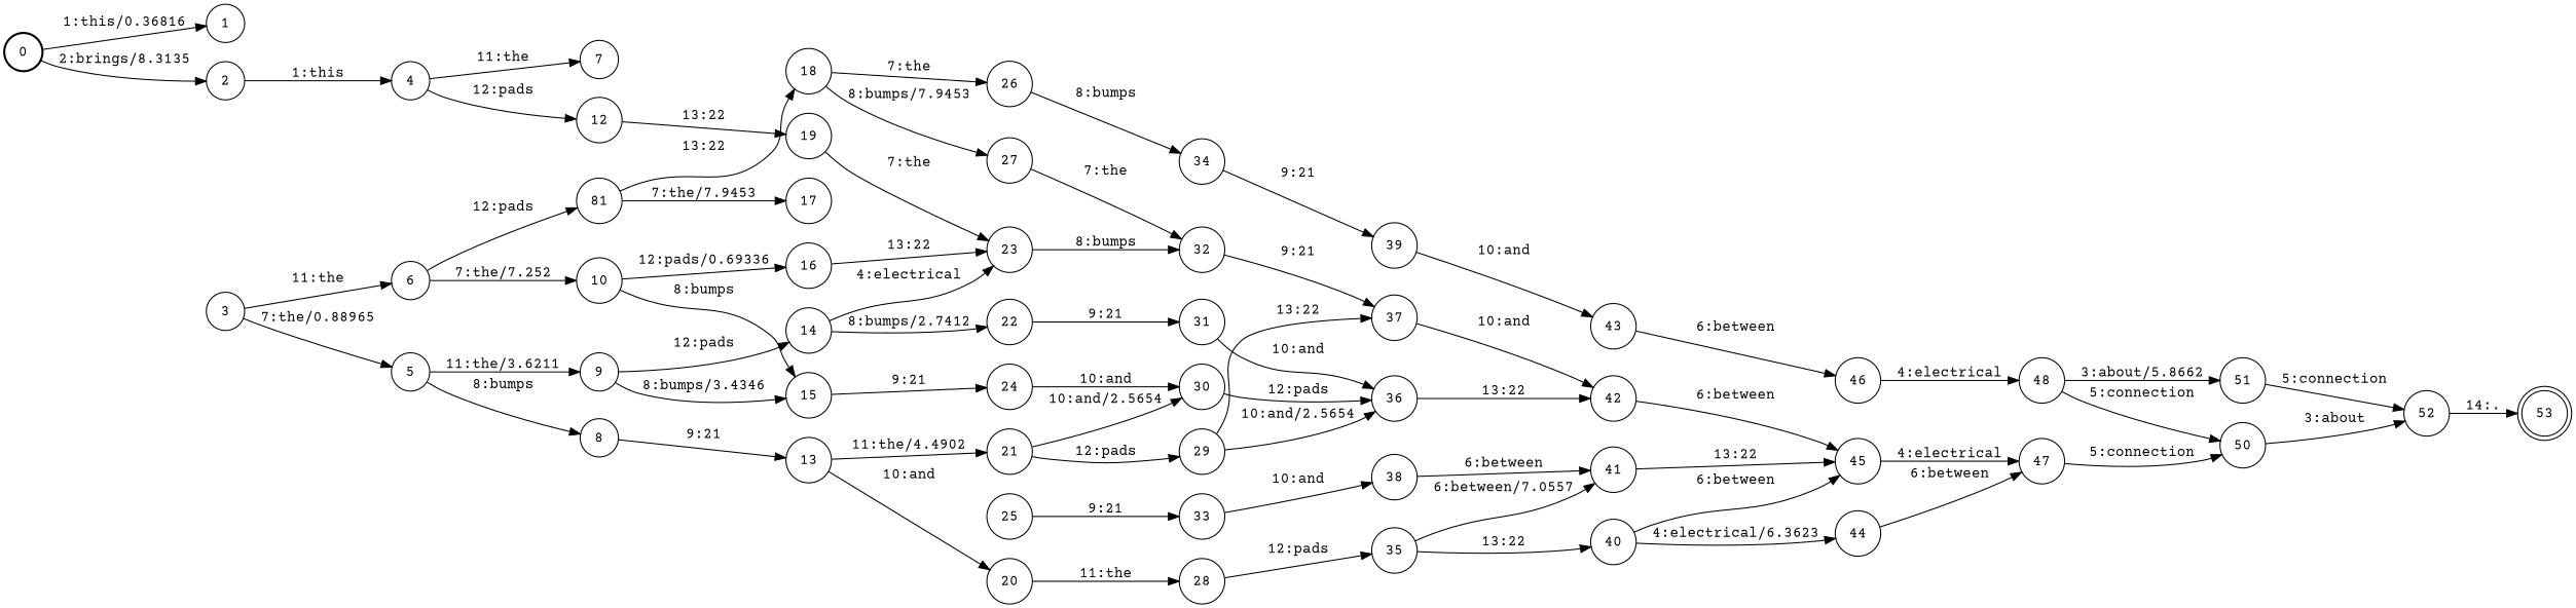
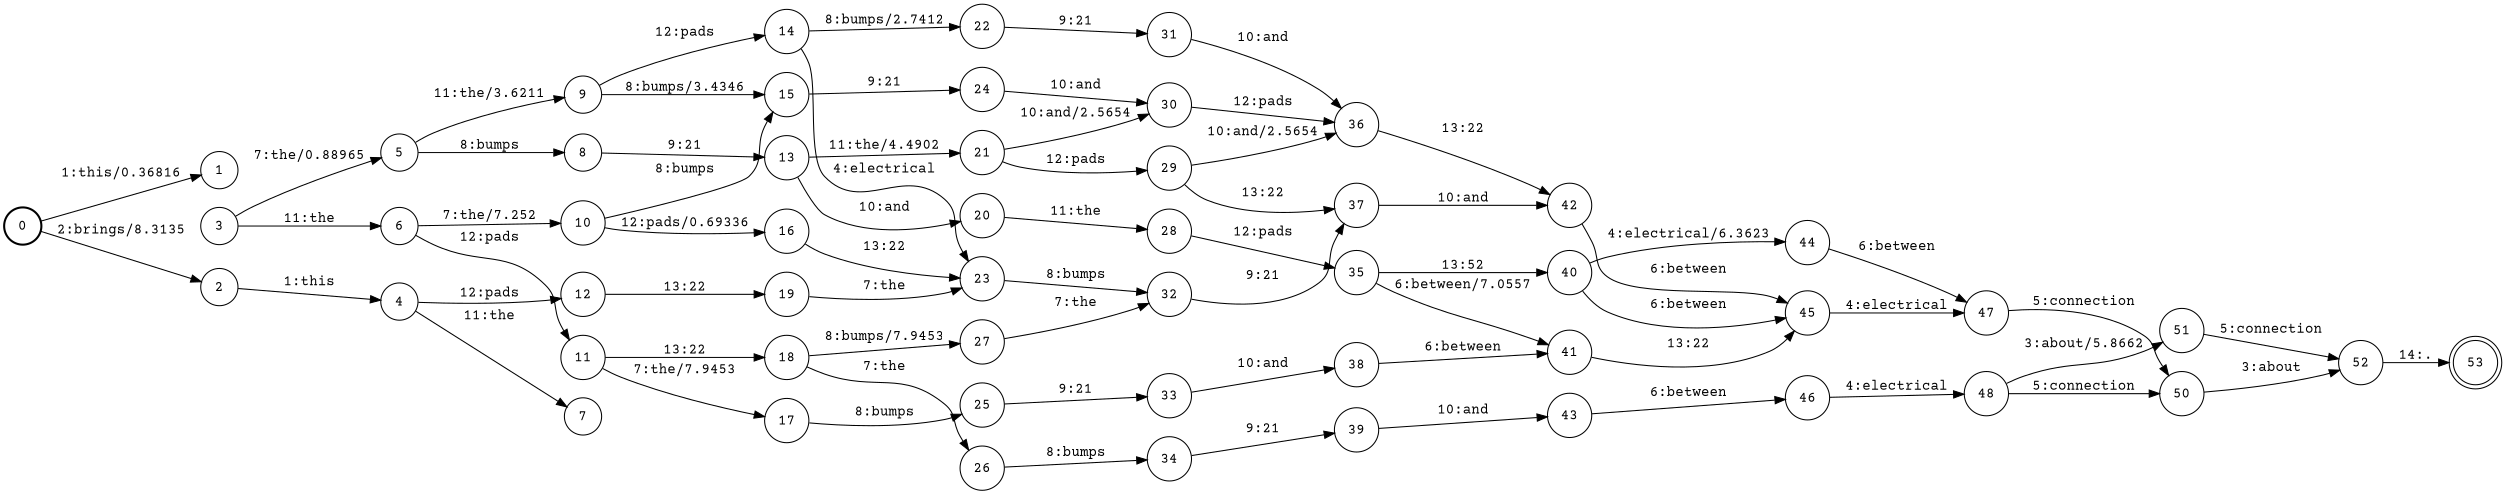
  digraph {
    fontname="Courier Prime"
    nodesep=0.25
    rankdir=LR
    ranksep=0.4
    node [fontname="Courier Prime" fontsize=14 shape=circle style=solid]
    edge [fontname="Courier Prime" fontsize=14]
    n1 [label=0 style=bold]
    n2 [label=1]
    n3 [label=2]
    n4 [label=4]
    n5 [label=3]
    n6 [label=5]
    n7 [label=6]
    n8 [label=7]
    n9 [label=12]
    n10 [label=8]
    n11 [label=9]
    n12 [label=10]
-   n13 [label=81]
+   n13 [label=11]
    n14 [label=13]
    n15 [label=15]
    n16 [label=14]
    n17 [label=16]
    n18 [label=17]
    n19 [label=18]
    n20 [label=19]
    n21 [label=20]
    n22 [label=21]
    n23 [label=24]
    n24 [label=22]
    n25 [label=23]
    n26 [label=25]
    n27 [label=27]
    n28 [label=26]
    n29 [label=28]
    n30 [label=30]
    n31 [label=29]
    n32 [label=31]
    n33 [label=32]
    n34 [label=33]
    n35 [label=34]
    n36 [label=35]
    n37 [label=36]
    n38 [label=37]
    n39 [label=38]
    n40 [label=39]
    n41 [label=41]
    n42 [label=40]
    n43 [label=42]
    n44 [label=43]
    n45 [label=45]
    n46 [label=44]
    n47 [label=46]
    n48 [label=47]
    n49 [label=48]
    n50 [label=50]
    n51 [label=51]
    n52 [label=52]
    n53 [label=53 shape=doublecircle]
    n1 -> n2 [label="1:this/0.36816"]
    n1 -> n3 [label="2:brings/8.3135"]
    n3 -> n4 [label="1:this"]
    n4 -> n8 [label="11:the"]
    n4 -> n9 [label="12:pads"]
    n5 -> n6 [label="7:the/0.88965"]
    n5 -> n7 [label="11:the"]
    n6 -> n10 [label="8:bumps"]
    n6 -> n11 [label="11:the/3.6211"]
    n7 -> n12 [label="7:the/7.252"]
    n7 -> n13 [label="12:pads"]
    n9 -> n20 [label="13:22"]
    n10 -> n14 [label="9:21"]
    n11 -> n15 [label="8:bumps/3.4346"]
    n11 -> n16 [label="12:pads"]
    n12 -> n15 [label="8:bumps"]
    n12 -> n17 [label="12:pads/0.69336"]
    n13 -> n18 [label="7:the/7.9453"]
    n13 -> n19 [label="13:22"]
    n14 -> n21 [label="10:and"]
    n14 -> n22 [label="11:the/4.4902"]
    n15 -> n23 [label="9:21"]
    n16 -> n24 [label="8:bumps/2.7412"]
    n16 -> n25 [label="4:electrical"]
    n17 -> n25 [label="13:22"]
+   n18 -> n26 [label="8:bumps"]
    n19 -> n27 [label="8:bumps/7.9453"]
    n19 -> n28 [label="7:the"]
    n20 -> n25 [label="7:the"]
    n21 -> n29 [label="11:the"]
    n22 -> n30 [label="10:and/2.5654"]
    n22 -> n31 [label="12:pads"]
    n23 -> n30 [label="10:and"]
    n24 -> n32 [label="9:21"]
    n25 -> n33 [label="8:bumps"]
    n26 -> n34 [label="9:21"]
    n27 -> n33 [label="7:the"]
    n28 -> n35 [label="8:bumps"]
    n29 -> n36 [label="12:pads"]
    n30 -> n37 [label="12:pads"]
    n31 -> n37 [label="10:and/2.5654"]
    n31 -> n38 [label="13:22"]
    n32 -> n37 [label="10:and"]
    n33 -> n38 [label="9:21"]
    n34 -> n39 [label="10:and"]
    n35 -> n40 [label="9:21"]
    n36 -> n41 [label="6:between/7.0557"]
-   n36 -> n42 [label="13:22"]
+   n36 -> n42 [label="13:52"]
    n37 -> n43 [label="13:22"]
    n38 -> n43 [label="10:and"]
    n39 -> n41 [label="6:between"]
    n40 -> n44 [label="10:and"]
    n41 -> n45 [label="13:22"]
    n42 -> n45 [label="6:between"]
    n42 -> n46 [label="4:electrical/6.3623"]
    n43 -> n45 [label="6:between"]
    n44 -> n47 [label="6:between"]
    n45 -> n48 [label="4:electrical"]
    n46 -> n48 [label="6:between"]
    n47 -> n49 [label="4:electrical"]
    n48 -> n50 [label="5:connection"]
    n49 -> n50 [label="5:connection"]
    n49 -> n51 [label="3:about/5.8662"]
    n50 -> n52 [label="3:about"]
    n51 -> n52 [label="5:connection"]
    n52 -> n53 [label="14:."]
  }
